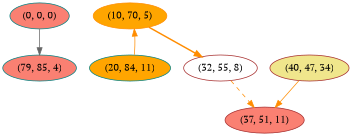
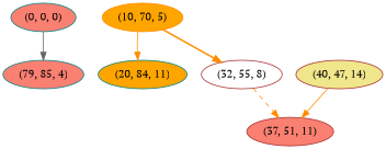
  digraph {
    fontname="PT Serif"
    node [color=teal fillcolor=salmon fontname="PT Serif" style=filled]
    edge [color=darkorange fontname="PT Serif" style=solid]
    "(0, 0, 0)"
    "(79, 85, 4)"
    "(10, 70, 5)" [color=darkorange fillcolor=orange]
    n4 [fillcolor=orange label="(20, 84, 11)"]
    "(32, 55, 8)" [color=brown fillcolor=white]
    "(37, 51, 11)" [color=brown]
-   "(40, 47, 14)" [color=brown fillcolor=khaki label="(40, 47, 34)"]
+   "(40, 47, 14)" [color=brown fillcolor=khaki]
    "(0, 0, 0)" -> "(79, 85, 4)" [color=gray40]
-   n4 -> "(10, 70, 5)"
+   "(10, 70, 5)" -> n4
    "(10, 70, 5)" -> "(32, 55, 8)" [style=bold]
    "(32, 55, 8)" -> "(37, 51, 11)" [style=dashed]
    "(40, 47, 14)" -> "(37, 51, 11)"
  }
